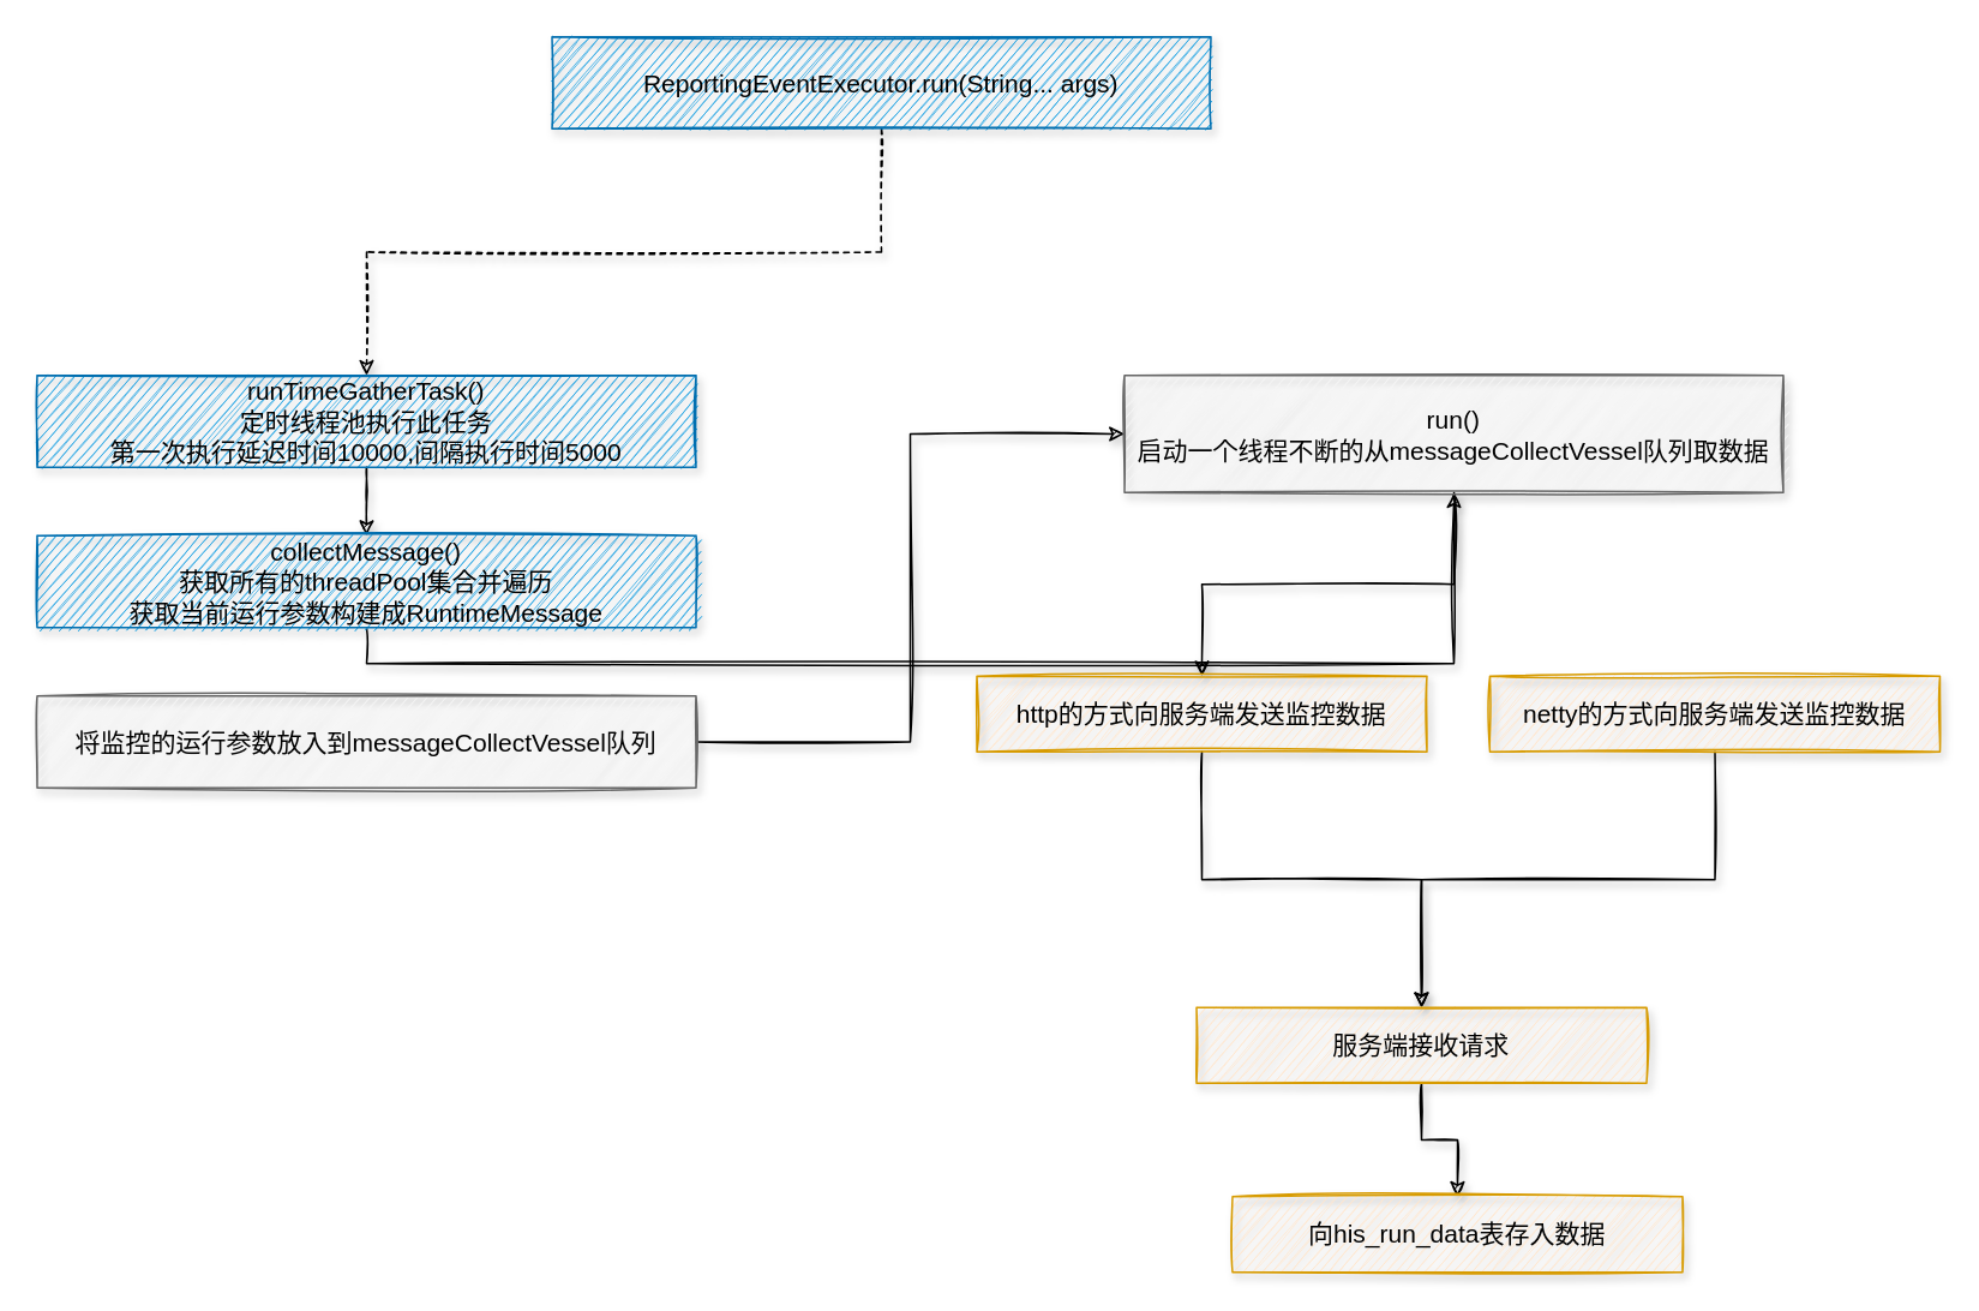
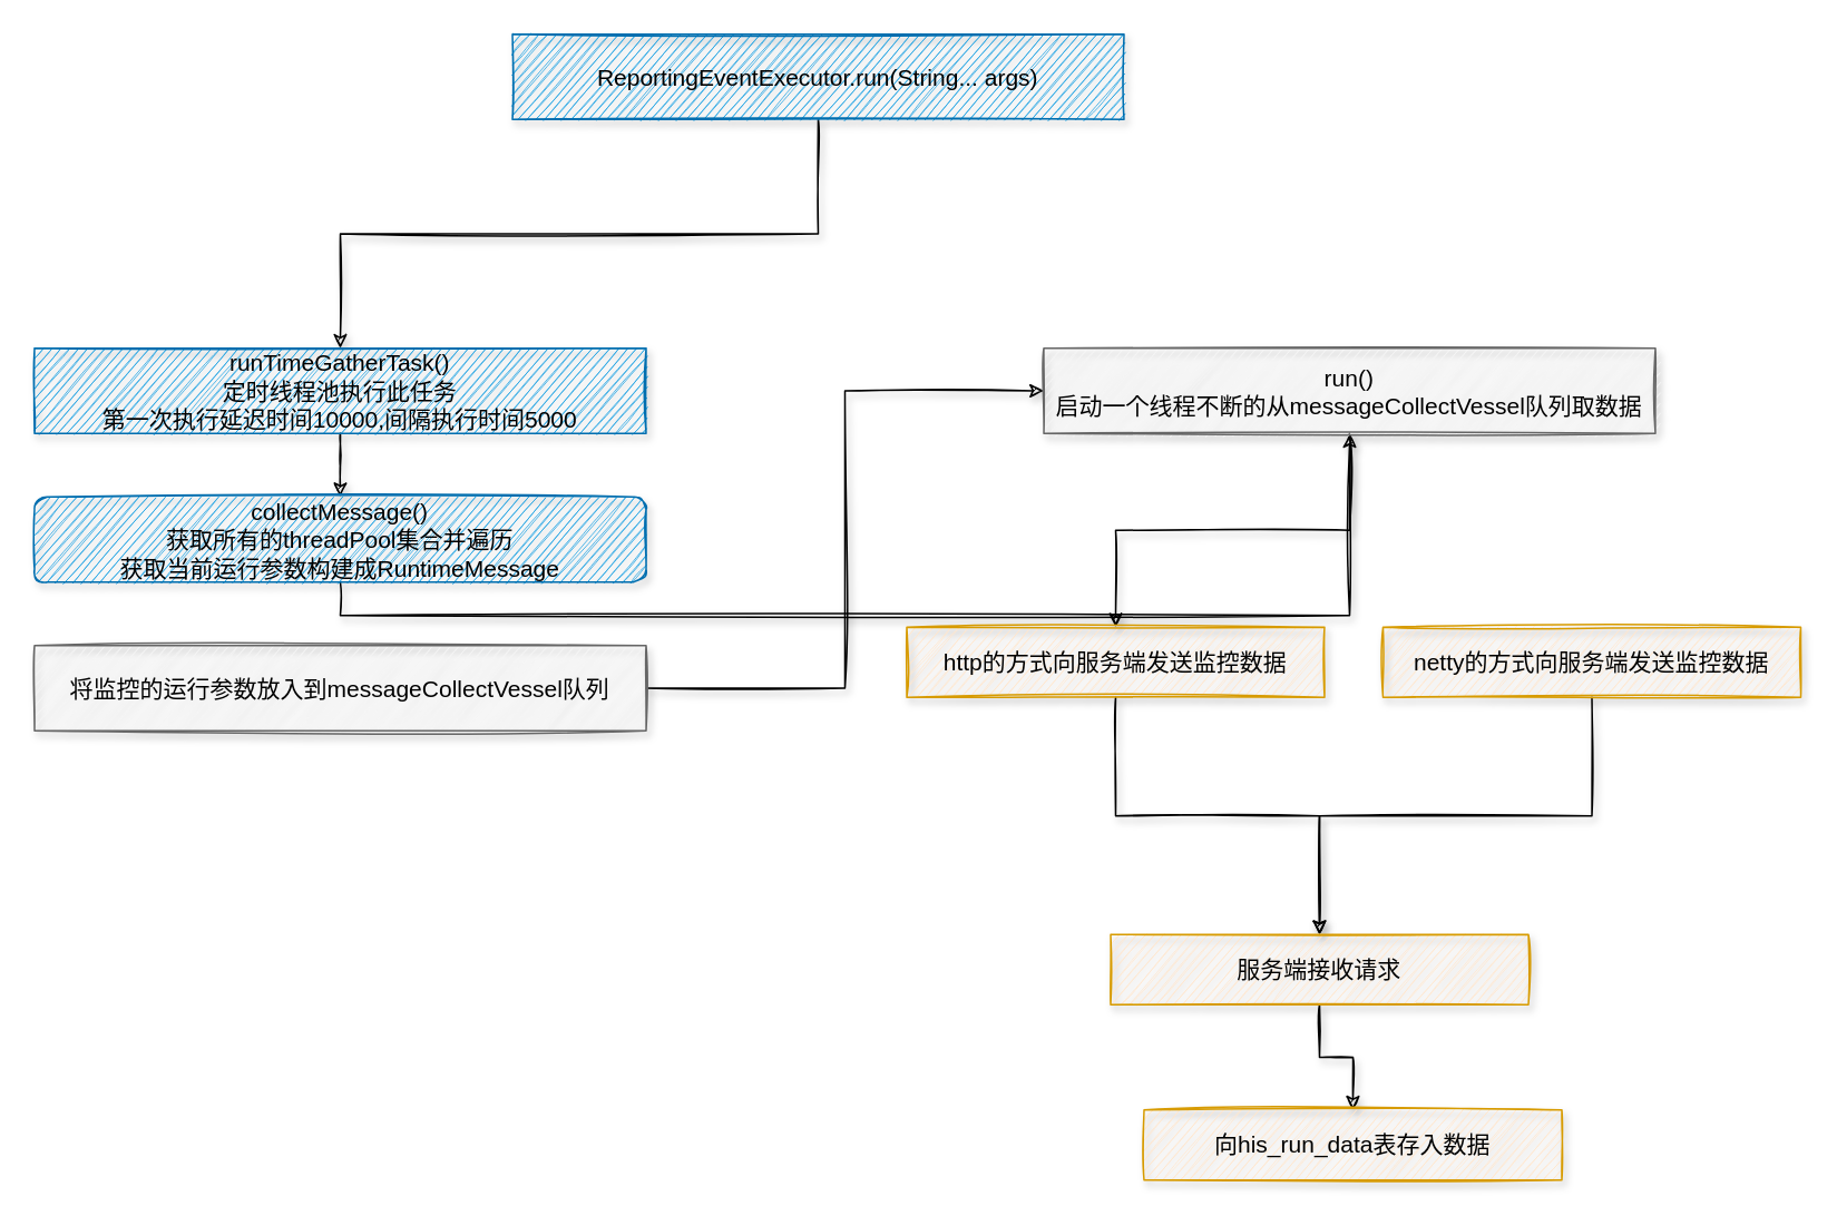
  <mxCell id="0" />
  <mxCell id="1" parent="0" />
- <mxCell id="2" style="edgeStyle=orthogonalEdgeStyle;rounded=0;sketch=1;orthogonalLoop=1;jettySize=auto;html=1;exitX=0.5;exitY=1;exitDx=0;exitDy=0;entryX=0.5;entryY=0;entryDx=0;entryDy=0;shadow=1;fontSize=14;fontColor=#000000;dashed=1;" edge="1" parent="1" source="3" target="5"><mxGeometry relative="1" as="geometry" /></mxCell>
+ <mxCell id="2" style="edgeStyle=orthogonalEdgeStyle;rounded=0;sketch=1;orthogonalLoop=1;jettySize=auto;html=1;exitX=0.5;exitY=1;exitDx=0;exitDy=0;entryX=0.5;entryY=0;entryDx=0;entryDy=0;shadow=1;fontSize=14;fontColor=#000000;" edge="1" parent="1" source="3" target="5"><mxGeometry relative="1" as="geometry" /></mxCell>
  <mxCell id="3" value="&lt;font style=&quot;font-size: 14px;&quot; color=&quot;#000000&quot;&gt;ReportingEventExecutor.run(String... args)&lt;/font&gt;" style="rounded=0;whiteSpace=wrap;html=1;shadow=1;sketch=1;fillColor=#1ba1e2;fontColor=#ffffff;strokeColor=#006EAF;" vertex="1" parent="1"><mxGeometry x="306" y="20" width="366" height="51" as="geometry" /></mxCell>
  <mxCell id="4" value="" style="edgeStyle=orthogonalEdgeStyle;rounded=0;sketch=1;orthogonalLoop=1;jettySize=auto;html=1;shadow=1;fontSize=14;fontColor=#000000;" edge="1" parent="1" source="5" target="7"><mxGeometry relative="1" as="geometry" /></mxCell>
  <mxCell id="5" value="&lt;font style=&quot;font-size: 14px;&quot; color=&quot;#000000&quot;&gt;runTimeGatherTask()&lt;br&gt;定时线程池执行此任务&lt;br&gt;第一次执行延迟时间10000,间隔执行时间5000&lt;/font&gt;" style="rounded=0;whiteSpace=wrap;html=1;shadow=1;sketch=1;fillColor=#1ba1e2;fontColor=#ffffff;strokeColor=#006EAF;" vertex="1" parent="1"><mxGeometry x="20" y="208" width="366" height="51" as="geometry" /></mxCell>
  <mxCell id="6" style="edgeStyle=orthogonalEdgeStyle;rounded=0;sketch=1;orthogonalLoop=1;jettySize=auto;html=1;exitX=0.5;exitY=1;exitDx=0;exitDy=0;shadow=1;fontSize=14;fontColor=#000000;" edge="1" parent="1" source="7" target="11"><mxGeometry relative="1" as="geometry" /></mxCell>
- <mxCell id="7" value="&lt;font color=&quot;#000000&quot;&gt;&lt;span style=&quot;font-size: 14px;&quot;&gt;collectMessage()&lt;/span&gt;&lt;br&gt;&lt;span style=&quot;font-size: 14px;&quot;&gt;获取所有的threadPool集合并遍历&lt;/span&gt;&lt;br&gt;&lt;span style=&quot;font-size: 14px;&quot;&gt;获取当前运行参数构建成RuntimeMessage&lt;/span&gt;&lt;br&gt;&lt;/font&gt;" style="rounded=0;whiteSpace=wrap;html=1;shadow=1;sketch=1;fillColor=#1ba1e2;fontColor=#ffffff;strokeColor=#006EAF;" vertex="1" parent="1"><mxGeometry x="20" y="297" width="366" height="51" as="geometry" /></mxCell>
+ <mxCell id="7" value="&lt;font color=&quot;#000000&quot;&gt;&lt;span style=&quot;font-size: 14px;&quot;&gt;collectMessage()&lt;/span&gt;&lt;br&gt;&lt;span style=&quot;font-size: 14px;&quot;&gt;获取所有的threadPool集合并遍历&lt;/span&gt;&lt;br&gt;&lt;span style=&quot;font-size: 14px;&quot;&gt;获取当前运行参数构建成RuntimeMessage&lt;/span&gt;&lt;br&gt;&lt;/font&gt;" style="whiteSpace=wrap;html=1;shadow=1;sketch=1;fillColor=#1ba1e2;fontColor=#ffffff;strokeColor=#006EAF;rounded=1;" vertex="1" parent="1"><mxGeometry x="20" y="297" width="366" height="51" as="geometry" /></mxCell>
  <mxCell id="8" style="edgeStyle=orthogonalEdgeStyle;rounded=0;sketch=1;orthogonalLoop=1;jettySize=auto;html=1;exitX=1;exitY=0.5;exitDx=0;exitDy=0;entryX=0;entryY=0.5;entryDx=0;entryDy=0;shadow=1;fontSize=14;fontColor=#000000;" edge="1" parent="1" source="9" target="11"><mxGeometry relative="1" as="geometry" /></mxCell>
  <mxCell id="9" value="&lt;font color=&quot;#000000&quot;&gt;&lt;span style=&quot;font-size: 14px;&quot;&gt;将监控的运行参数放入到messageCollectVessel队列&lt;/span&gt;&lt;br&gt;&lt;/font&gt;" style="rounded=0;whiteSpace=wrap;html=1;shadow=1;sketch=1;fillColor=#f5f5f5;fontColor=#333333;strokeColor=#666666;" vertex="1" parent="1"><mxGeometry x="20" y="386" width="366" height="51" as="geometry" /></mxCell>
  <mxCell id="10" style="edgeStyle=orthogonalEdgeStyle;rounded=0;sketch=1;orthogonalLoop=1;jettySize=auto;html=1;exitX=0.5;exitY=1;exitDx=0;exitDy=0;shadow=1;fontSize=14;fontColor=#000000;" edge="1" parent="1" source="11" target="13"><mxGeometry relative="1" as="geometry" /></mxCell>
- <mxCell id="11" value="&lt;font style=&quot;font-size: 14px;&quot; color=&quot;#000000&quot;&gt;run()&lt;br&gt;启动一个线程不断的从&lt;/font&gt;&lt;span style=&quot;color: rgb(0, 0, 0); font-size: 14px;&quot;&gt;messageCollectVessel队列取数据&lt;/span&gt;&lt;font style=&quot;font-size: 14px;&quot; color=&quot;#000000&quot;&gt;&lt;br&gt;&lt;/font&gt;" style="rounded=0;whiteSpace=wrap;html=1;shadow=1;sketch=1;fillColor=#f5f5f5;fontColor=#333333;strokeColor=#666666;" vertex="1" parent="1"><mxGeometry x="624" y="208" width="366" height="65" as="geometry" /></mxCell>
+ <mxCell id="11" value="&lt;font style=&quot;font-size: 14px;&quot; color=&quot;#000000&quot;&gt;run()&lt;br&gt;启动一个线程不断的从&lt;/font&gt;&lt;span style=&quot;color: rgb(0, 0, 0); font-size: 14px;&quot;&gt;messageCollectVessel队列取数据&lt;/span&gt;&lt;font style=&quot;font-size: 14px;&quot; color=&quot;#000000&quot;&gt;&lt;br&gt;&lt;/font&gt;" style="rounded=0;whiteSpace=wrap;html=1;shadow=1;sketch=1;fillColor=#f5f5f5;fontColor=#333333;strokeColor=#666666;" vertex="1" parent="1"><mxGeometry x="624" y="208" width="366" height="51" as="geometry" /></mxCell>
  <mxCell id="12" style="edgeStyle=orthogonalEdgeStyle;rounded=0;sketch=1;orthogonalLoop=1;jettySize=auto;html=1;exitX=0.5;exitY=1;exitDx=0;exitDy=0;shadow=1;fontSize=14;fontColor=#000000;" edge="1" parent="1" source="13" target="17"><mxGeometry relative="1" as="geometry" /></mxCell>
  <mxCell id="13" value="&lt;font style=&quot;font-size: 14px;&quot; color=&quot;#000000&quot;&gt;http的方式向服务端发送监控数据&lt;br&gt;&lt;/font&gt;" style="rounded=0;whiteSpace=wrap;html=1;shadow=1;sketch=1;fillColor=#ffe6cc;strokeColor=#d79b00;" vertex="1" parent="1"><mxGeometry x="542" y="375" width="250" height="42" as="geometry" /></mxCell>
  <mxCell id="14" style="edgeStyle=orthogonalEdgeStyle;rounded=0;sketch=1;orthogonalLoop=1;jettySize=auto;html=1;exitX=0.5;exitY=1;exitDx=0;exitDy=0;entryX=0.5;entryY=0;entryDx=0;entryDy=0;shadow=1;fontSize=14;fontColor=#000000;" edge="1" parent="1" source="15" target="17"><mxGeometry relative="1" as="geometry" /></mxCell>
  <mxCell id="15" value="&lt;font style=&quot;font-size: 14px;&quot; color=&quot;#000000&quot;&gt;netty的方式向服务端发送监控数据&lt;br&gt;&lt;/font&gt;" style="rounded=0;whiteSpace=wrap;html=1;shadow=1;sketch=1;fillColor=#ffe6cc;strokeColor=#d79b00;" vertex="1" parent="1"><mxGeometry x="827" y="375" width="250" height="42" as="geometry" /></mxCell>
  <mxCell id="16" style="edgeStyle=orthogonalEdgeStyle;rounded=0;sketch=1;orthogonalLoop=1;jettySize=auto;html=1;exitX=0.5;exitY=1;exitDx=0;exitDy=0;shadow=1;fontSize=14;fontColor=#000000;" edge="1" parent="1" source="17" target="18"><mxGeometry relative="1" as="geometry" /></mxCell>
  <mxCell id="17" value="&lt;font style=&quot;font-size: 14px;&quot; color=&quot;#000000&quot;&gt;服务端接收请求&lt;br&gt;&lt;/font&gt;" style="rounded=0;whiteSpace=wrap;html=1;shadow=1;sketch=1;fillColor=#ffe6cc;strokeColor=#d79b00;" vertex="1" parent="1"><mxGeometry x="664" y="559" width="250" height="42" as="geometry" /></mxCell>
  <mxCell id="18" value="&lt;font style=&quot;&quot; color=&quot;#000000&quot;&gt;&lt;span style=&quot;font-size: 14px;&quot;&gt;向his_run_data表存入数据&lt;/span&gt;&lt;br&gt;&lt;/font&gt;" style="rounded=0;whiteSpace=wrap;html=1;shadow=1;sketch=1;fillColor=#ffe6cc;strokeColor=#d79b00;" vertex="1" parent="1"><mxGeometry x="684" y="664" width="250" height="42" as="geometry" /></mxCell>
